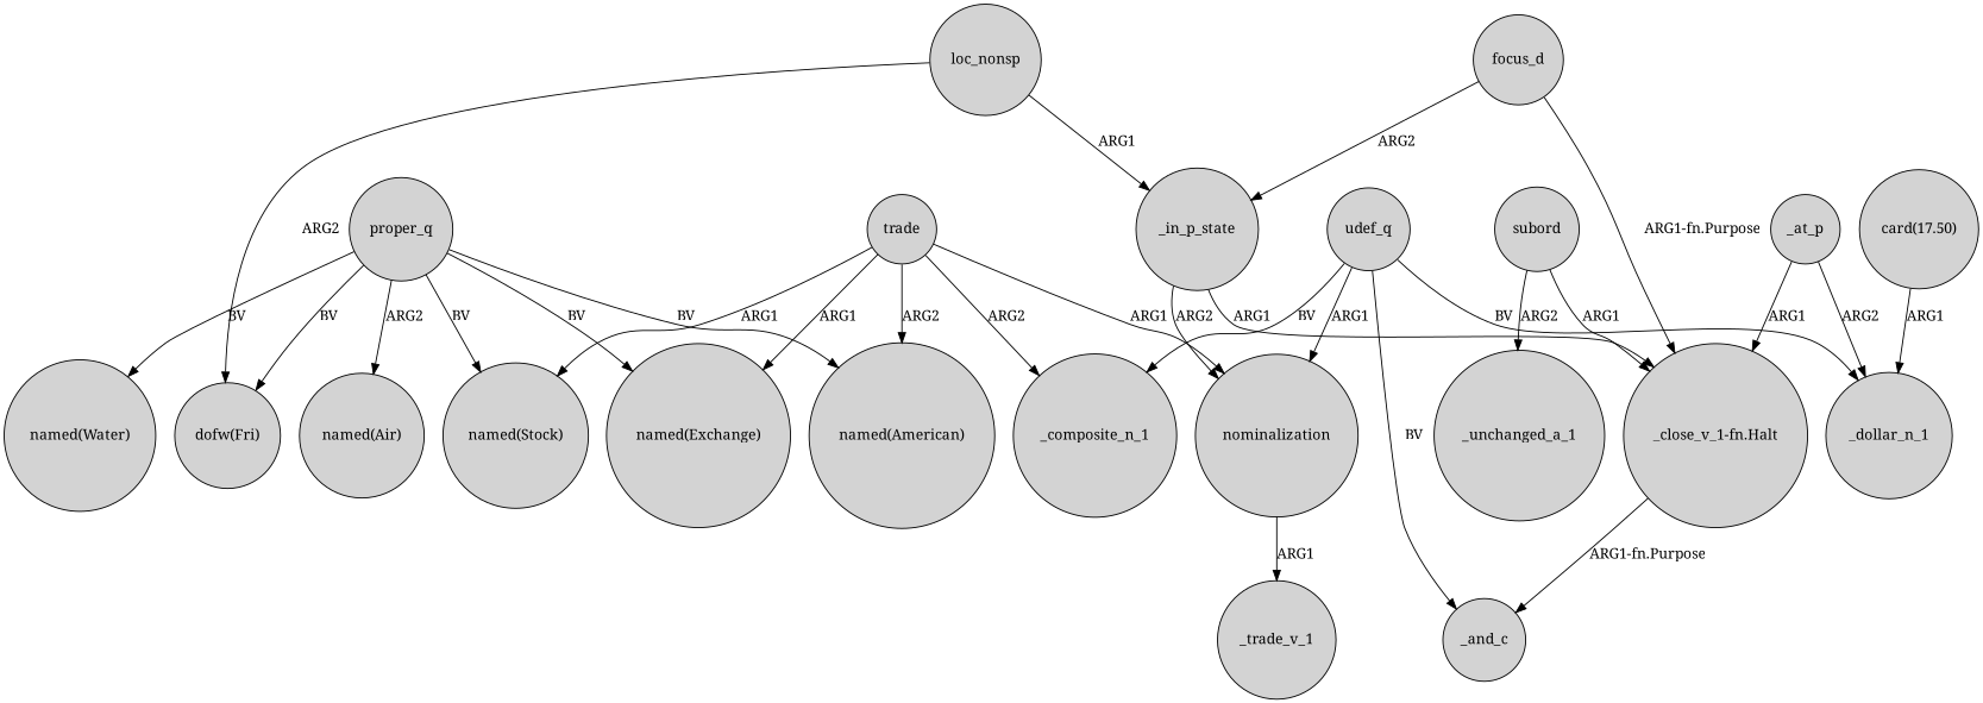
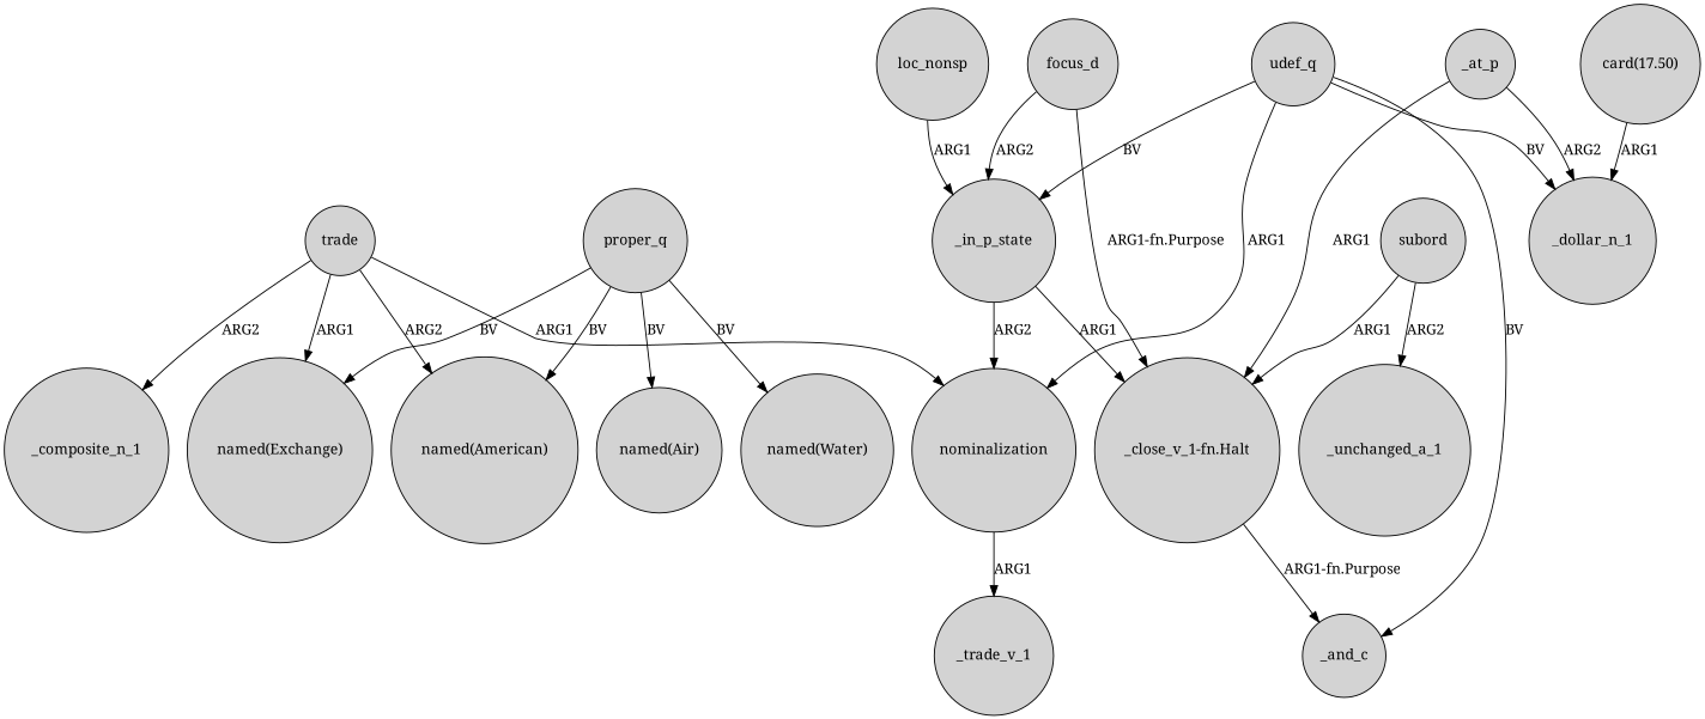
  digraph {
    fontname="Noto Serif"
    node [fontname="Noto Serif" shape=circle style=filled]
    edge [fontname="Noto Serif"]
    _in_p_state
    nominalization
    "_close_v_1-fn.Halt"
    _trade_v_1
    _and_c
    focus_d
    n7 [label=trade]
-   "named(Stock)"
    "named(Exchange)"
    _composite_n_1
    "named(American)"
    proper_q
-   "dofw(Fri)"
    "named(Air)"
    "named(Water)"
    subord
    _unchanged_a_1
    "card(17.50)"
    _dollar_n_1
    loc_nonsp
    udef_q
    _at_p
    _in_p_state -> nominalization [label=ARG2]
    _in_p_state -> "_close_v_1-fn.Halt" [label=ARG1]
    nominalization -> _trade_v_1 [label=ARG1]
    "_close_v_1-fn.Halt" -> _and_c [label="ARG1-fn.Purpose"]
    focus_d -> _in_p_state [label=ARG2]
    focus_d -> "_close_v_1-fn.Halt" [label="ARG1-fn.Purpose"]
    n7 -> nominalization [label=ARG1]
-   n7 -> "named(Stock)" [label=ARG1]
    n7 -> "named(Exchange)" [label=ARG1]
    n7 -> _composite_n_1 [label=ARG2]
    n7 -> "named(American)" [label=ARG2]
-   proper_q -> "named(Stock)" [label=BV]
    proper_q -> "named(Exchange)" [label=BV]
    proper_q -> "named(American)" [label=BV]
-   proper_q -> "dofw(Fri)" [label=BV]
-   proper_q -> "named(Air)" [label=ARG2]
+   proper_q -> "named(Air)" [label=BV]
    proper_q -> "named(Water)" [label=BV]
    subord -> "_close_v_1-fn.Halt" [label=ARG1]
    subord -> _unchanged_a_1 [label=ARG2]
    "card(17.50)" -> _dollar_n_1 [label=ARG1]
    loc_nonsp -> _in_p_state [label=ARG1]
-   loc_nonsp -> "dofw(Fri)" [label=ARG2]
    udef_q -> nominalization [label=ARG1]
    udef_q -> _and_c [label=BV]
-   udef_q -> _composite_n_1 [label=BV]
+   udef_q -> _in_p_state [label=BV]
    udef_q -> _dollar_n_1 [label=BV]
    _at_p -> "_close_v_1-fn.Halt" [label=ARG1]
    _at_p -> _dollar_n_1 [label=ARG2]
  }
